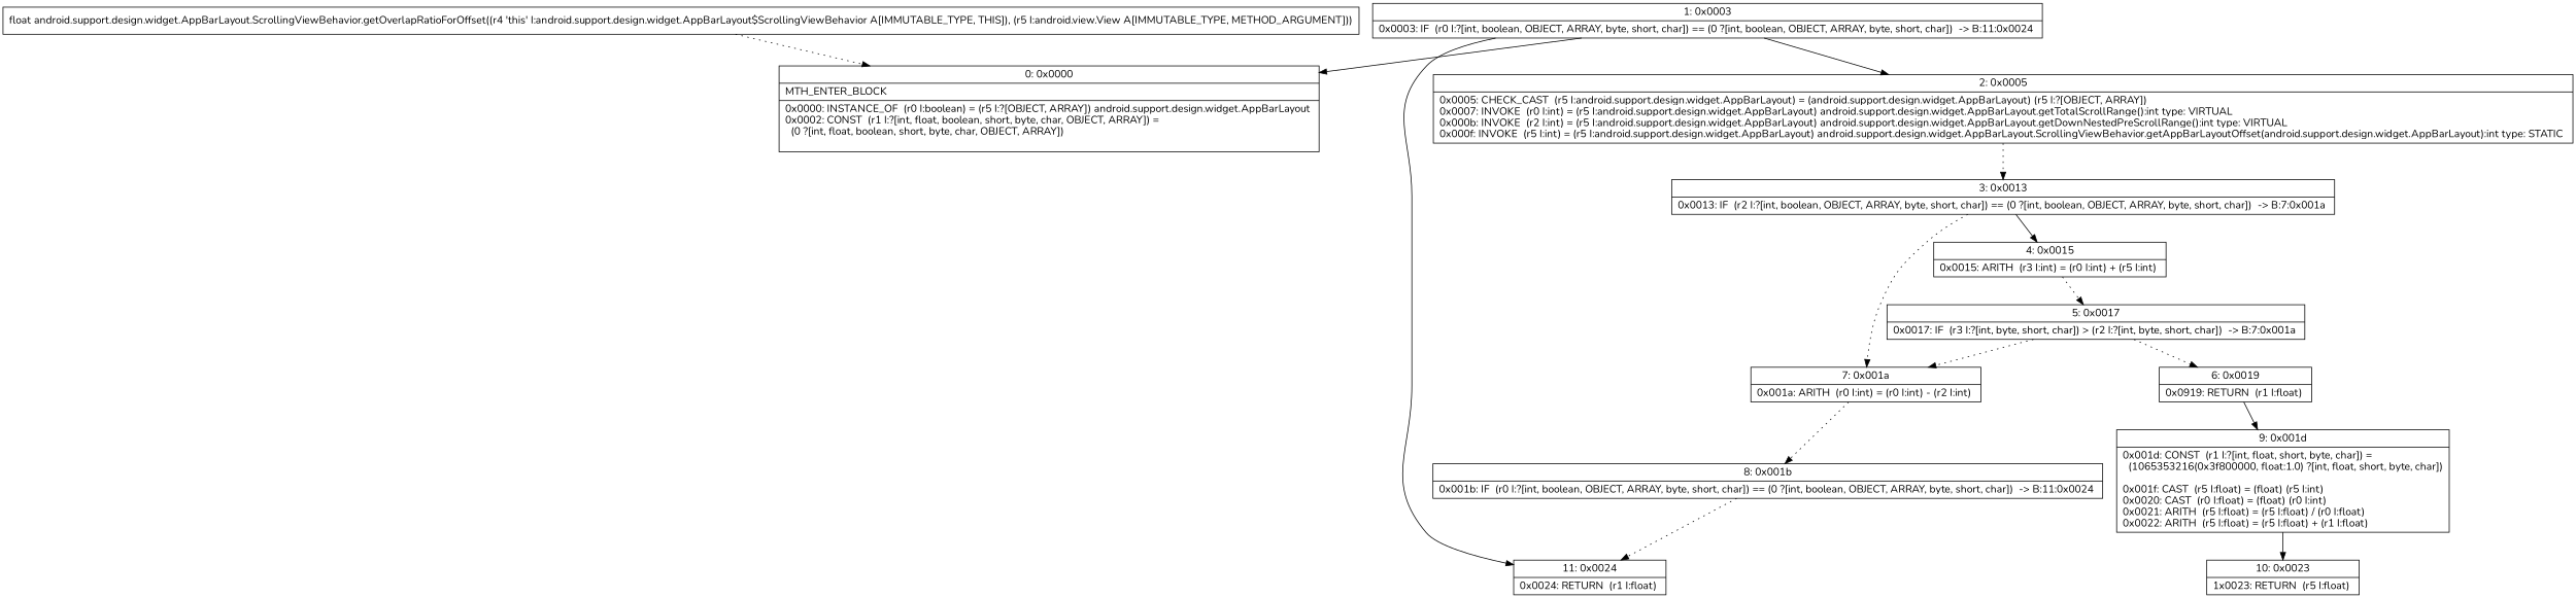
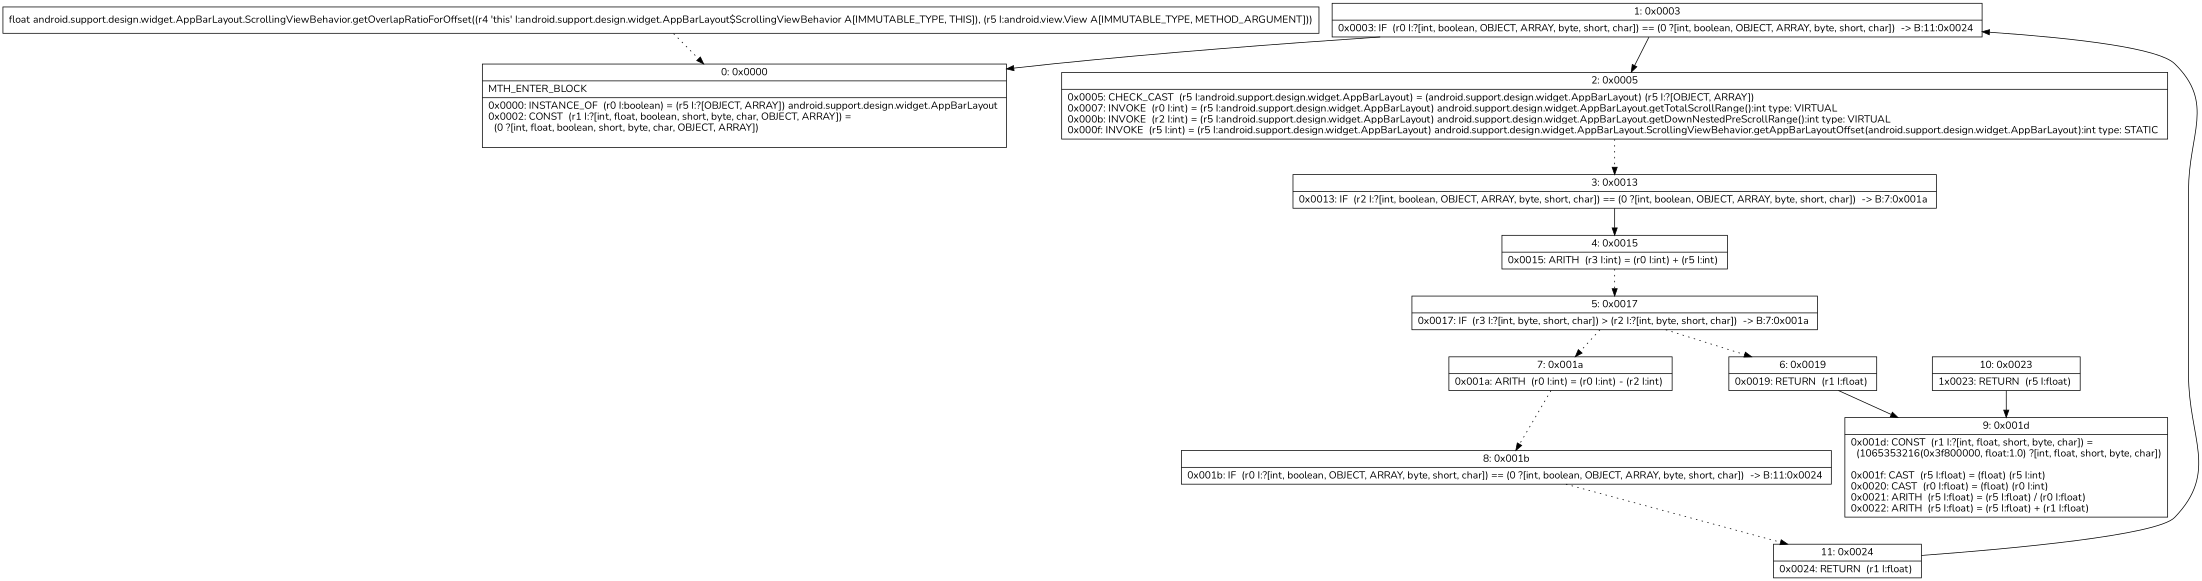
  digraph {
    fontname=Nunito
    node [fontname=Nunito shape=record]
    edge [fontname=Nunito style=dotted]
    n1 [label="{0\:\ 0x0000|MTH_ENTER_BLOCK\l|0x0000: INSTANCE_OF  (r0 I:boolean) = (r5 I:?[OBJECT, ARRAY]) android.support.design.widget.AppBarLayout \l0x0002: CONST  (r1 I:?[int, float, boolean, short, byte, char, OBJECT, ARRAY]) = \l  (0 ?[int, float, boolean, short, byte, char, OBJECT, ARRAY])\l \l}"]
    n2 [label="{1\:\ 0x0003|0x0003: IF  (r0 I:?[int, boolean, OBJECT, ARRAY, byte, short, char]) == (0 ?[int, boolean, OBJECT, ARRAY, byte, short, char])  \-\> B:11:0x0024 \l}"]
    n3 [label="{2\:\ 0x0005|0x0005: CHECK_CAST  (r5 I:android.support.design.widget.AppBarLayout) = (android.support.design.widget.AppBarLayout) (r5 I:?[OBJECT, ARRAY]) \l0x0007: INVOKE  (r0 I:int) = (r5 I:android.support.design.widget.AppBarLayout) android.support.design.widget.AppBarLayout.getTotalScrollRange():int type: VIRTUAL \l0x000b: INVOKE  (r2 I:int) = (r5 I:android.support.design.widget.AppBarLayout) android.support.design.widget.AppBarLayout.getDownNestedPreScrollRange():int type: VIRTUAL \l0x000f: INVOKE  (r5 I:int) = (r5 I:android.support.design.widget.AppBarLayout) android.support.design.widget.AppBarLayout.ScrollingViewBehavior.getAppBarLayoutOffset(android.support.design.widget.AppBarLayout):int type: STATIC \l}"]
    n4 [label="{11\:\ 0x0024|0x0024: RETURN  (r1 I:float) \l}"]
    n5 [label="{3\:\ 0x0013|0x0013: IF  (r2 I:?[int, boolean, OBJECT, ARRAY, byte, short, char]) == (0 ?[int, boolean, OBJECT, ARRAY, byte, short, char])  \-\> B:7:0x001a \l}"]
    n6 [label="{4\:\ 0x0015|0x0015: ARITH  (r3 I:int) = (r0 I:int) + (r5 I:int) \l}"]
    n7 [label="{7\:\ 0x001a|0x001a: ARITH  (r0 I:int) = (r0 I:int) \- (r2 I:int) \l}"]
    n8 [label="{5\:\ 0x0017|0x0017: IF  (r3 I:?[int, byte, short, char]) \> (r2 I:?[int, byte, short, char])  \-\> B:7:0x001a \l}"]
    n9 [label="{8\:\ 0x001b|0x001b: IF  (r0 I:?[int, boolean, OBJECT, ARRAY, byte, short, char]) == (0 ?[int, boolean, OBJECT, ARRAY, byte, short, char])  \-\> B:11:0x0024 \l}"]
-   n10 [label="{6\:\ 0x0019|0x0919: RETURN  (r1 I:float) \l}"]
+   n10 [label="{6\:\ 0x0019|0x0019: RETURN  (r1 I:float) \l}"]
    n11 [label="{9\:\ 0x001d|0x001d: CONST  (r1 I:?[int, float, short, byte, char]) = \l  (1065353216(0x3f800000, float:1.0) ?[int, float, short, byte, char])\l \l0x001f: CAST  (r5 I:float) = (float) (r5 I:int) \l0x0020: CAST  (r0 I:float) = (float) (r0 I:int) \l0x0021: ARITH  (r5 I:float) = (r5 I:float) \/ (r0 I:float) \l0x0022: ARITH  (r5 I:float) = (r5 I:float) + (r1 I:float) \l}"]
    n12 [label="{10\:\ 0x0023|1x0023: RETURN  (r5 I:float) \l}"]
    n13 [label="{float android.support.design.widget.AppBarLayout.ScrollingViewBehavior.getOverlapRatioForOffset((r4 'this' I:android.support.design.widget.AppBarLayout$ScrollingViewBehavior A[IMMUTABLE_TYPE, THIS]), (r5 I:android.view.View A[IMMUTABLE_TYPE, METHOD_ARGUMENT])) }"]
    n2 -> n1 [style=solid]
    n2 -> n3 [style=solid]
-   n2 -> n4 [style=solid]
+   n4 -> n2 [style=solid]
    n3 -> n5
    n5 -> n6 [style=solid]
-   n5 -> n7
    n6 -> n8
    n7 -> n9
    n8 -> n7
    n8 -> n10
    n9 -> n4
    n10 -> n11 [style=solid]
-   n11 -> n12 [style=solid]
+   n12 -> n11 [style=solid]
    n13 -> n1
  }
